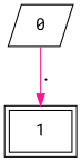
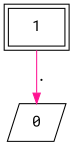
  digraph {
    fontname="Roboto Mono"
    node [fontname="Roboto Mono"]
    n1 [is_final=False is_start=True label=0 peripheries=1 shape=parallelogram]
    n2 [is_final=True is_start=False label=1 peripheries=2 shape=box]
-   n1 -> n2 [label="." color=deeppink fontname="Roboto Mono"]
+   n2 -> n1 [label="." color=deeppink fontname="Roboto Mono"]
  }
